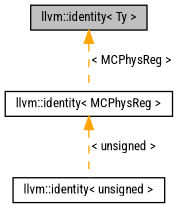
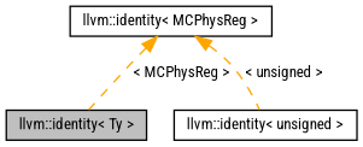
  digraph {
    fontname="Roboto Condensed"
    node [color=black fontname="Roboto Condensed" fontsize=10 shape=box]
    edge [color=orange dir=back fontname="Roboto Condensed" fontsize=10 labelfontname=Helvetica labelfontsize=10 style=dashed]
    n1 [fillcolor=grey75 fontcolor=black height=0.2 label="llvm::identity\< Ty \>" style=filled width=0.4]
    n2 [height=0.2 label="llvm::identity\< MCPhysReg \>" width=0.4]
    n3 [height=0.2 label="llvm::identity\< unsigned \>" width=0.4]
-   n1 -> n2 [label=" \< MCPhysReg \>"]
+   n2 -> n1 [label=" \< MCPhysReg \>"]
    n2 -> n3 [label=" \< unsigned \>"]
  }
